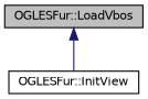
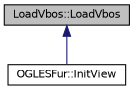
  digraph {
    rankdir=TB
    node [color=black fontname=Helvetica fontsize=10 shape=record style=filled]
-   n1 [fillcolor=grey75 fontcolor=black height=0.2 label="OGLESFur::LoadVbos" width=0.4]
+   n1 [fillcolor=grey75 fontcolor=black height=0.2 label="LoadVbos::LoadVbos" width=0.4]
    n2 [fillcolor=white height=0.2 label="OGLESFur::InitView" width=0.4]
    n1 -> n2 [color=midnightblue dir=back fontname=Helvetica fontsize=10 labelfontname=Helvetica labelfontsize=10 style=solid]
  }
